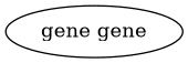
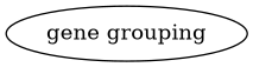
  digraph {
-   n1 [height=0.5 label="gene gene" width=1.7151]
+   n1 [height=0.5 label="gene grouping" width=1.7151]
  }
